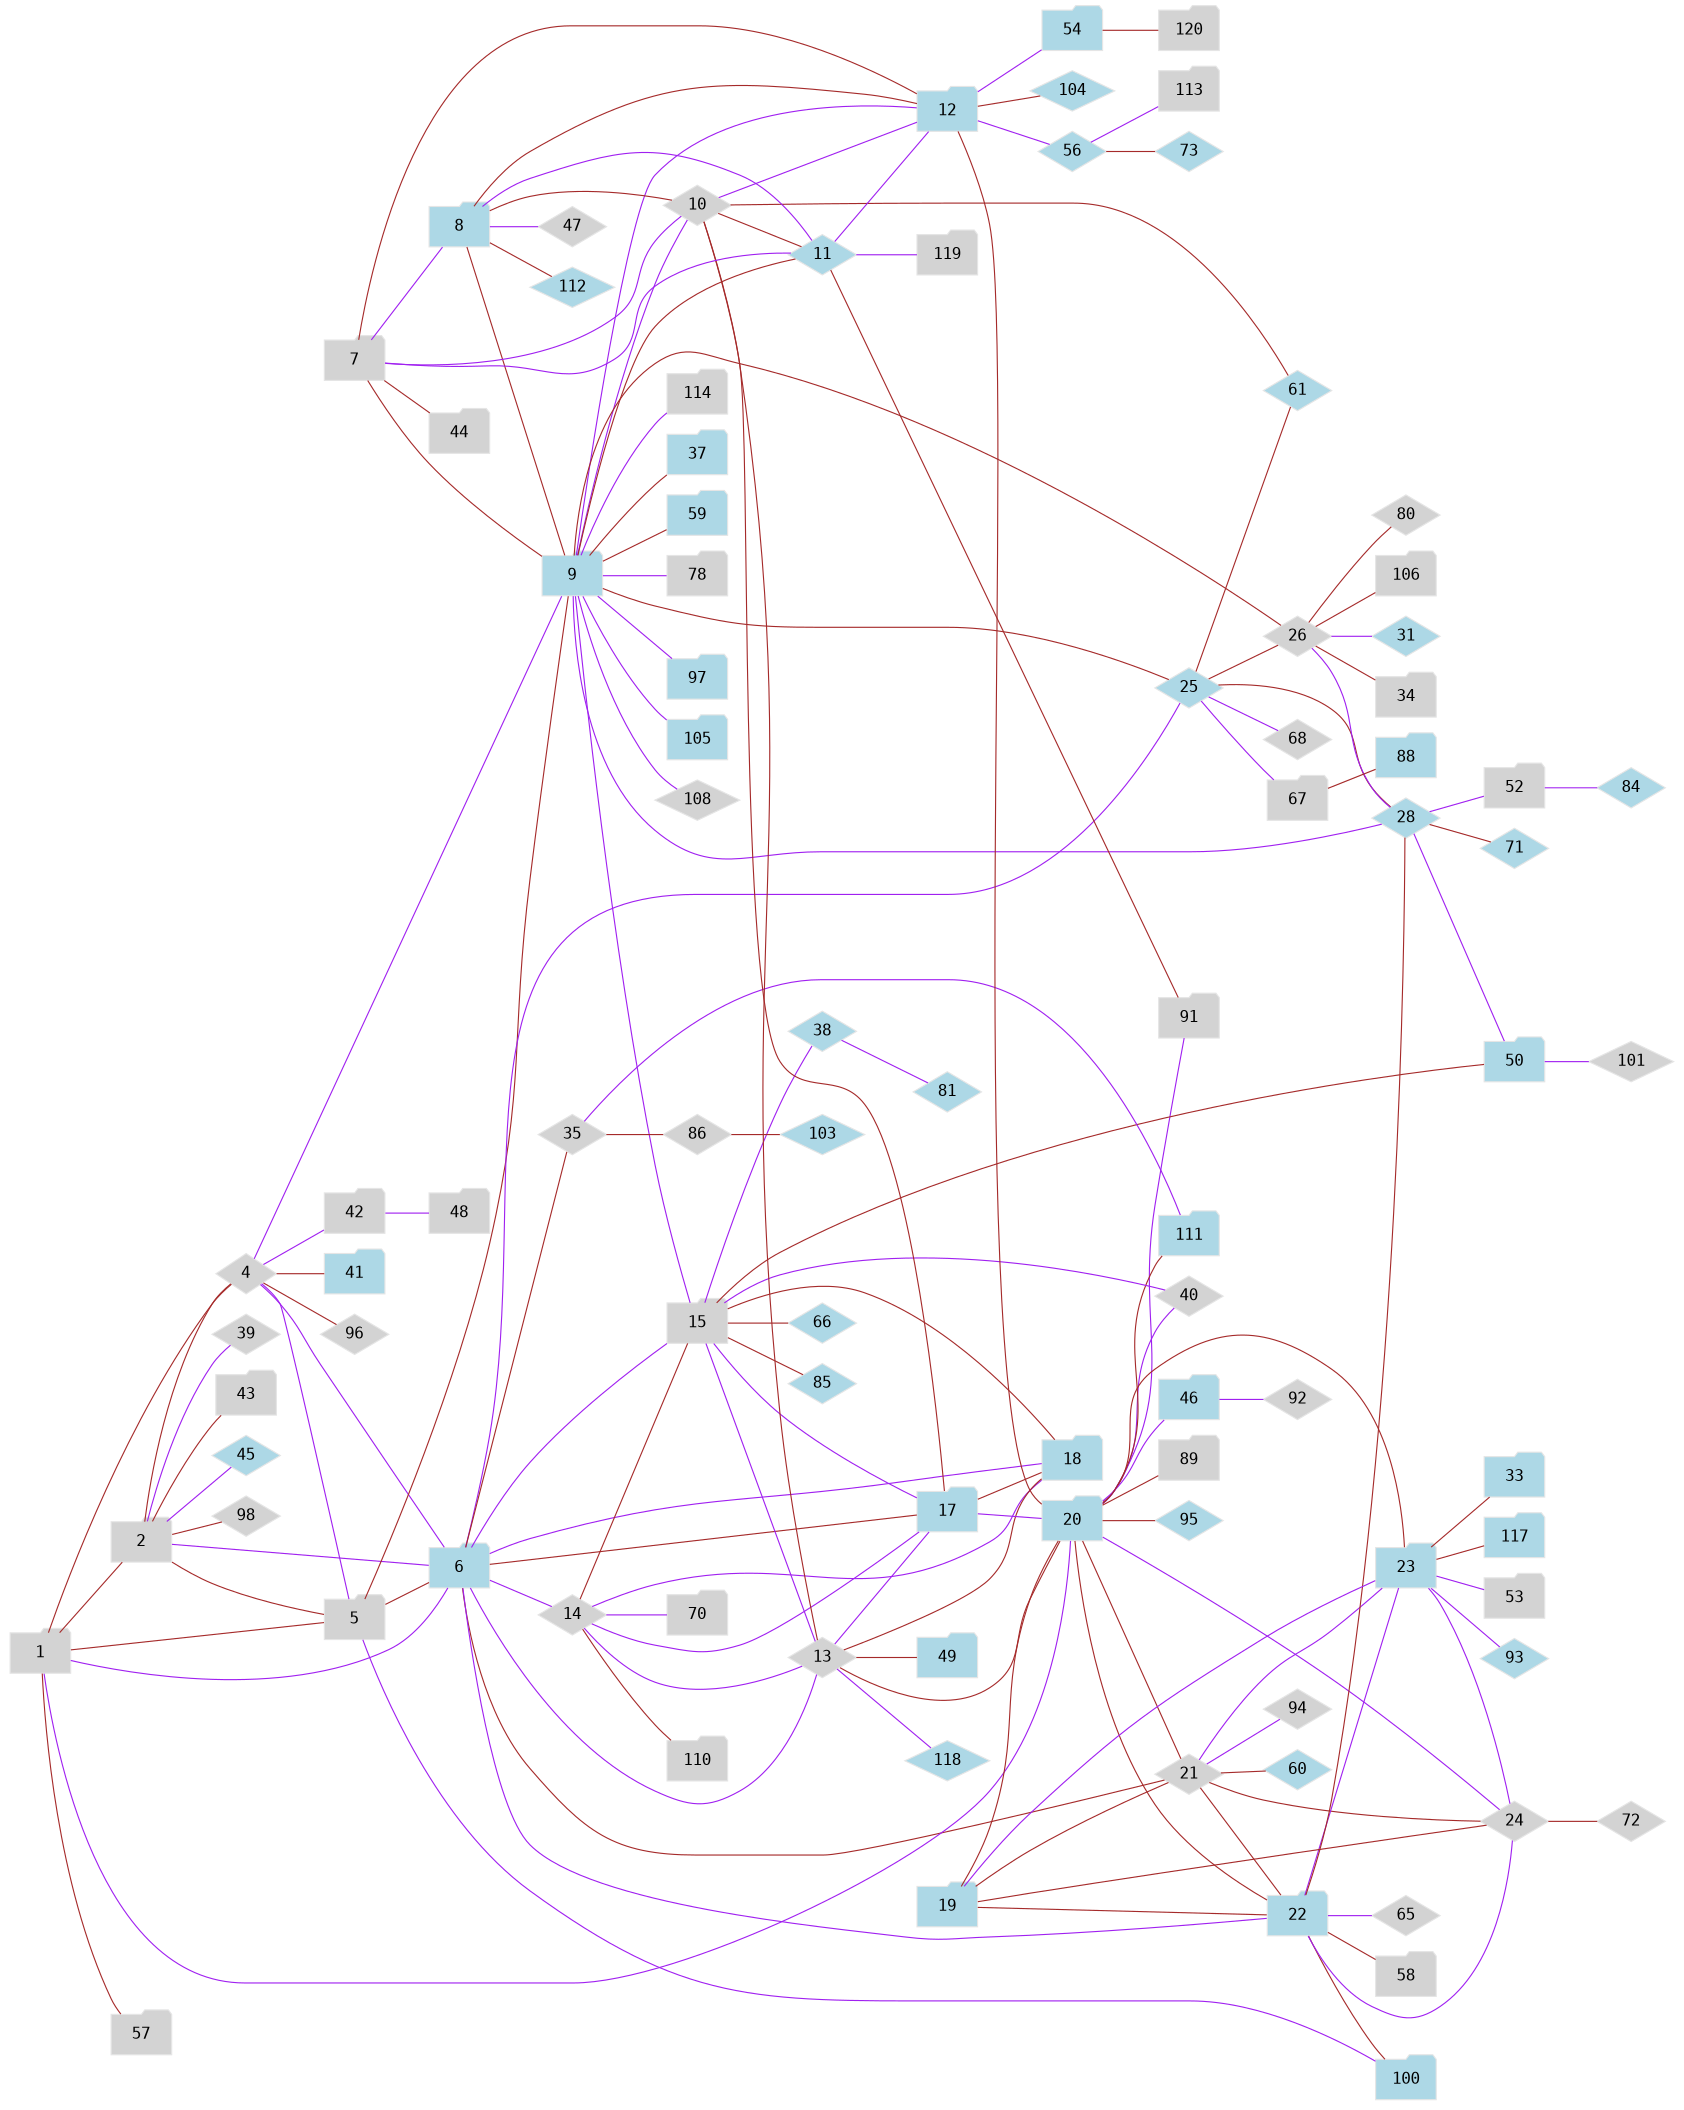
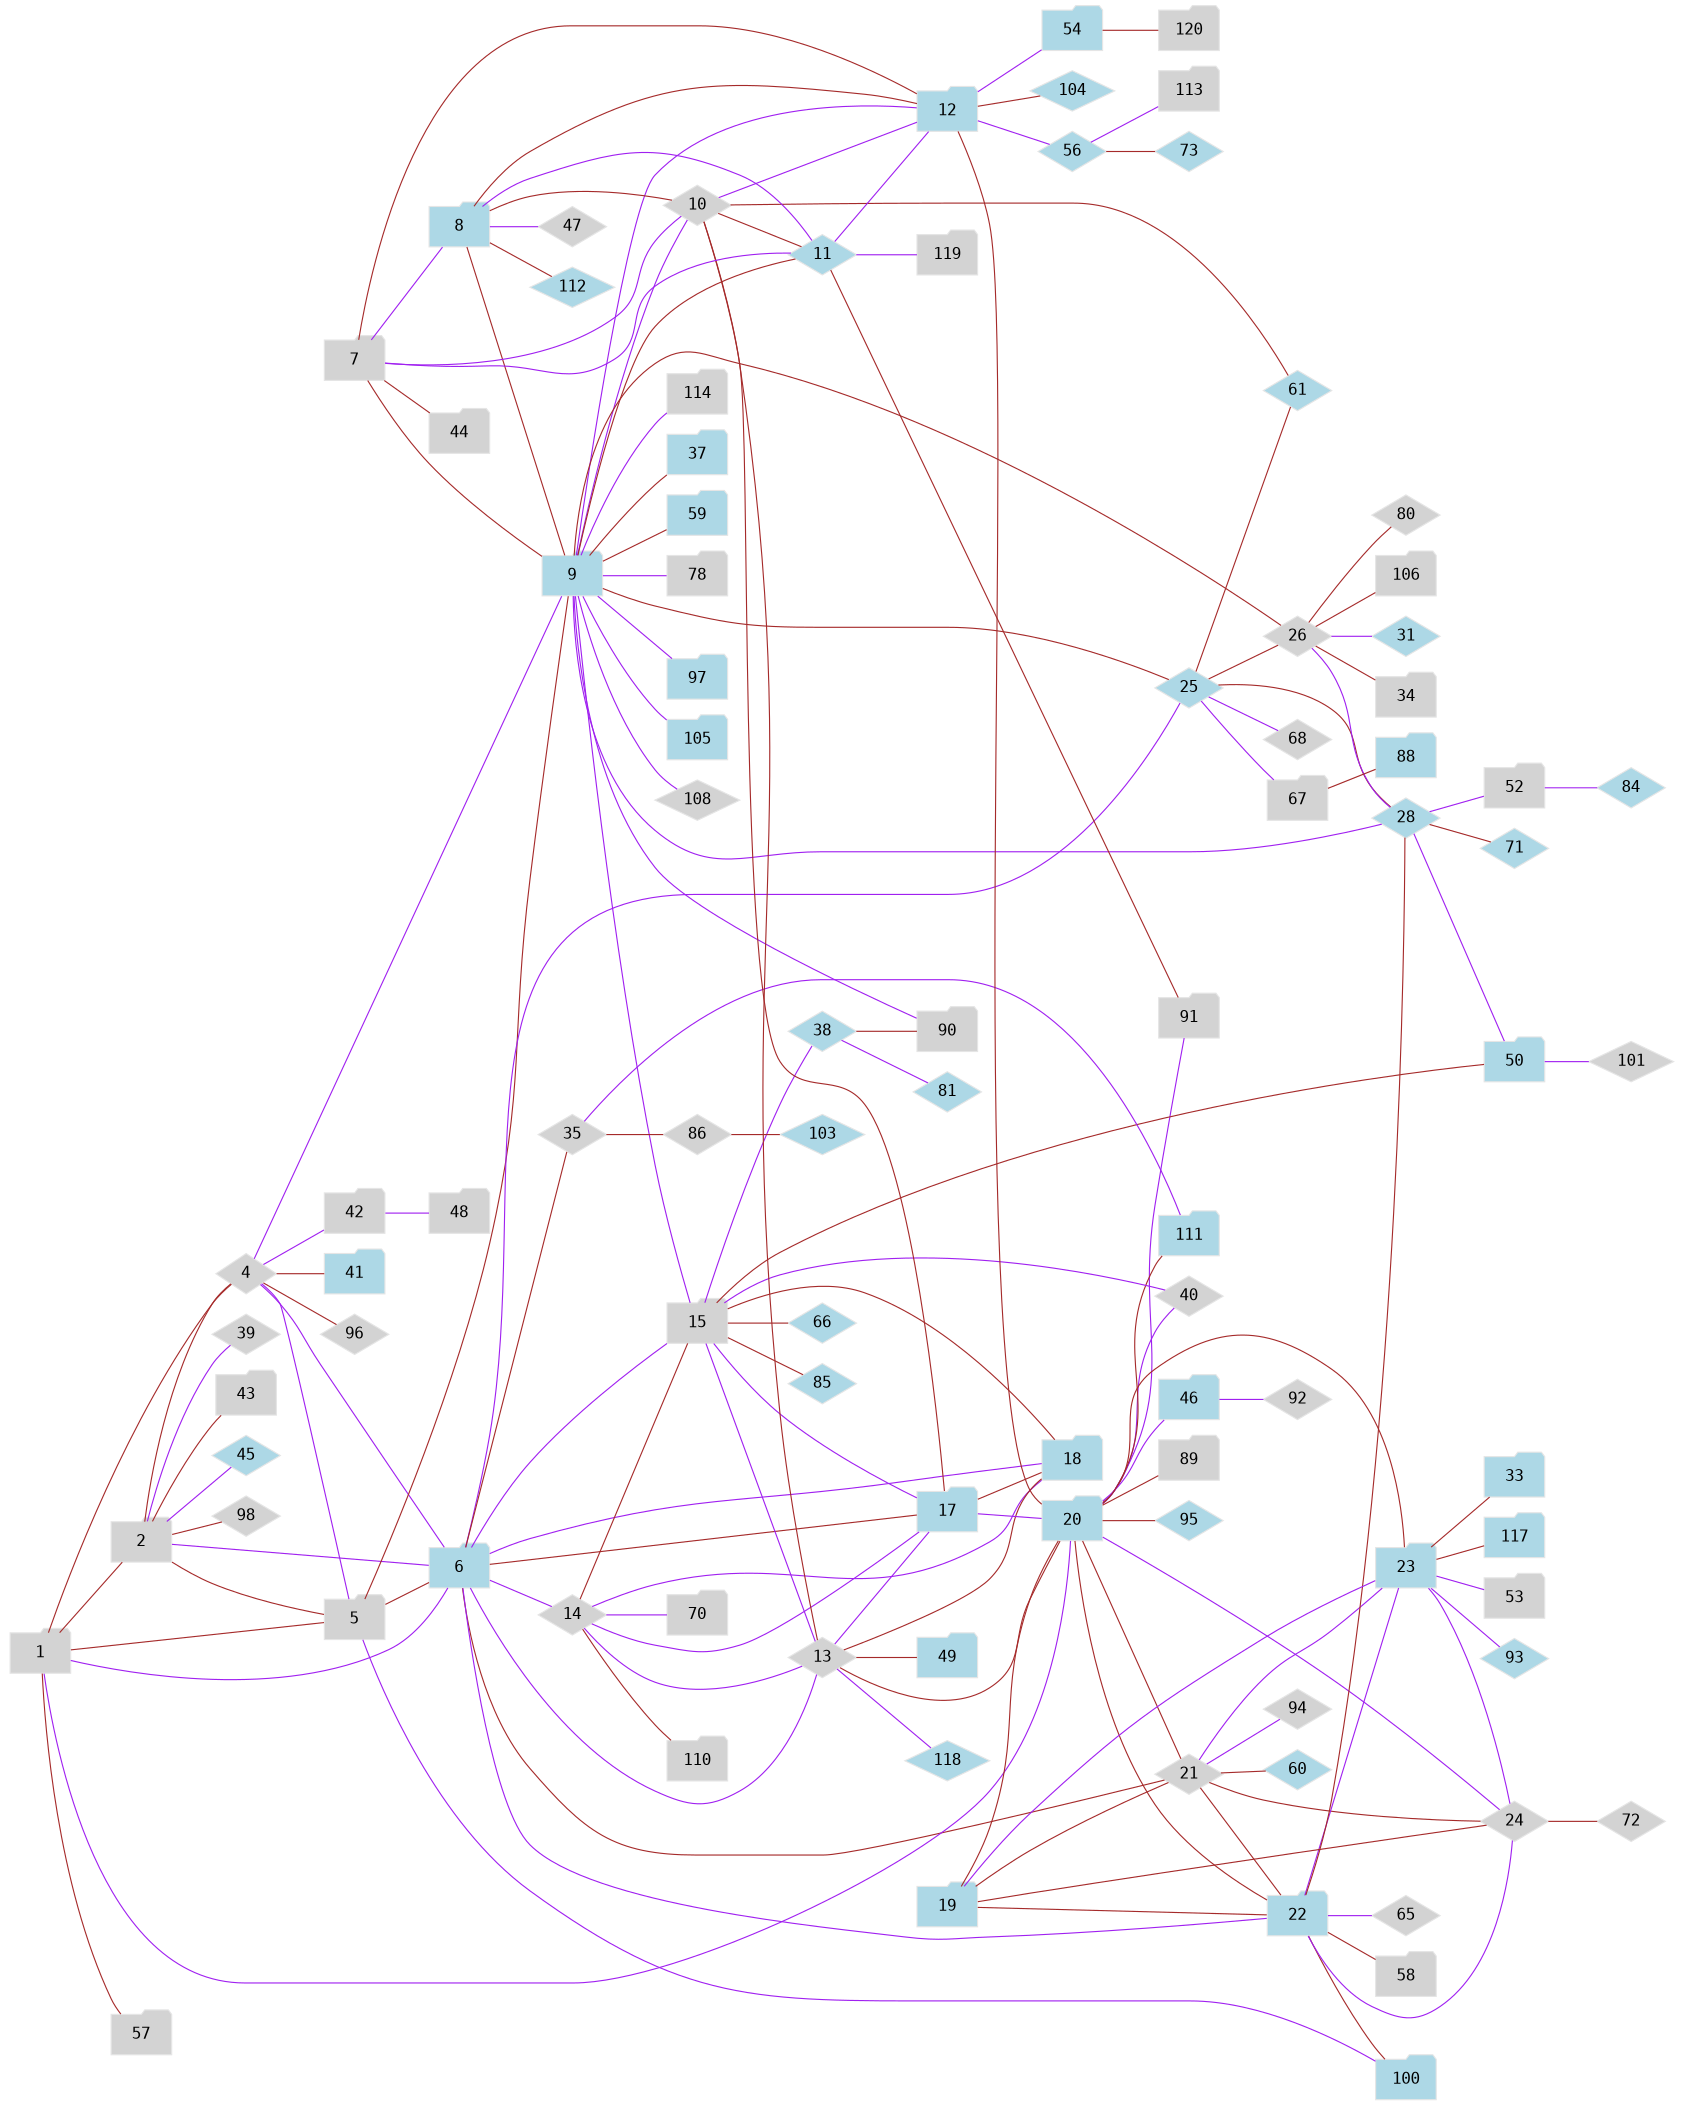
  graph {
    fontname="DejaVu Sans Mono"
    rankdir=LR
    node [color=gray90 fillcolor=lightgrey fontname="DejaVu Sans Mono" shape=folder style=filled]
    edge [color=brown fontname="DejaVu Sans Mono"]
    2 [super="+3"]
    4 [shape=diamond super="+69"]
    5 [super="+99"]
    6 [fillcolor=lightblue super="+13"]
    39 [shape=diamond]
    43
    45 [fillcolor=lightblue shape=diamond]
    98 [shape=diamond super="+107"]
    1
    20 [fillcolor=lightblue super="+75"]
    57
    9 [fillcolor=lightblue super="+27"]
    41 [fillcolor=lightblue]
    42
    96 [shape=diamond]
    100 [fillcolor=lightblue]
    14 [shape=diamond super="+116"]
    15 [super="+76"]
    n19 [label=13 shape=diamond super="+36"]
    17 [fillcolor=lightblue]
    18 [fillcolor=lightblue]
    21 [shape=diamond super="+81"]
    22 [fillcolor=lightblue super="+55"]
    25 [fillcolor=lightblue shape=diamond super="+115"]
    35 [shape=diamond]
    91
    40 [shape=diamond]
    23 [fillcolor=lightblue super="+51"]
    24 [shape=diamond super="+64"]
    46 [fillcolor=lightblue]
    89
    95 [fillcolor=lightblue shape=diamond]
    111 [fillcolor=lightblue]
    10 [shape=diamond]
    11 [fillcolor=lightblue shape=diamond super="+82"]
    12 [fillcolor=lightblue super="+32"]
    26 [shape=diamond super="+30"]
    28 [fillcolor=lightblue shape=diamond super="+29"]
    37 [fillcolor=lightblue]
    59 [fillcolor=lightblue super="+77"]
    78
+   90
    97 [fillcolor=lightblue]
    105 [fillcolor=lightblue]
    108 [shape=diamond]
    114
    48
    70 [super="+102"]
    110
    38 [fillcolor=lightblue shape=diamond super="+62"]
    50 [fillcolor=lightblue]
    66 [fillcolor=lightblue shape=diamond]
    85 [fillcolor=lightblue shape=diamond]
    49 [fillcolor=lightblue]
    118 [fillcolor=lightblue shape=diamond]
    60 [fillcolor=lightblue shape=diamond]
    94 [shape=diamond]
    58
    65 [shape=diamond]
    61 [fillcolor=lightblue shape=diamond super="+83"]
    67
    68 [shape=diamond]
    86 [shape=diamond]
    8 [fillcolor=lightblue super="+79"]
    47 [shape=diamond]
    112 [fillcolor=lightblue shape=diamond]
    7
    44
    119
    54 [fillcolor=lightblue]
    56 [fillcolor=lightblue shape=diamond super="+109"]
    104 [fillcolor=lightblue shape=diamond]
    31 [fillcolor=lightblue shape=diamond]
    34
    80 [shape=diamond]
    106
    52 [super="+74"]
    71 [fillcolor=lightblue shape=diamond]
    120
    73 [fillcolor=lightblue shape=diamond]
    113
    n82 [fillcolor=lightblue label=81 shape=diamond]
    101 [shape=diamond]
    19 [fillcolor=lightblue super="+63"]
    33 [fillcolor=lightblue]
    53
    93 [fillcolor=lightblue shape=diamond]
    117 [fillcolor=lightblue]
    72 [shape=diamond]
    92 [shape=diamond]
    88 [fillcolor=lightblue]
    84 [fillcolor=lightblue shape=diamond]
    103 [fillcolor=lightblue shape=diamond]
    2 -- 4 [weight=2]
    2 -- 5 [weight=2]
    2 -- 6 [color=purple weight=2]
    2 -- 39 [color=purple]
    2 -- 43
    2 -- 45 [color=purple]
    2 -- 98
    4 -- 5 [color=purple]
    4 -- 6 [color=purple]
    4 -- 9 [color=purple]
    4 -- 41
    4 -- 42 [color=purple]
    4 -- 96
    5 -- 6
    5 -- 9
    5 -- 100 [color=purple]
    6 -- 14 [color=purple]
    6 -- 15 [color=purple]
    6 -- n19 [color=purple]
    6 -- 17
    6 -- 18 [color=purple]
    6 -- 21
    6 -- 22 [color=purple]
    6 -- 25 [color=purple]
    6 -- 35
    1 -- 2 [weight=2]
    1 -- 4
    1 -- 5
    1 -- 6 [color=purple]
    1 -- 20 [color=purple]
    1 -- 57
    20 -- 21
    20 -- 22
    20 -- 91 [color=purple]
    20 -- 40 [color=purple]
    20 -- 23
    20 -- 24 [color=purple]
    20 -- 46 [color=purple]
    20 -- 89
    20 -- 95
    20 -- 111
    9 -- 15 [color=purple]
    9 -- 25
    9 -- 10 [color=purple]
    9 -- 11
    9 -- 12 [color=purple]
    9 -- 26 [weight=2]
    9 -- 28 [color=purple weight=2]
    9 -- 37
    9 -- 59
    9 -- 78 [color=purple]
+   9 -- 90 [color=purple]
    9 -- 97 [color=purple]
    9 -- 105 [color=purple]
    9 -- 108 [color=purple]
    9 -- 114 [color=purple]
    42 -- 48 [color=purple]
    14 -- 15
    14 -- n19 [color=purple]
    14 -- 17 [color=purple]
    14 -- 18 [color=purple]
    14 -- 70 [color=purple]
    14 -- 110
    15 -- n19 [color=purple]
    15 -- 17 [color=purple]
    15 -- 18
    15 -- 40 [color=purple]
    15 -- 38 [color=purple]
    15 -- 50
    15 -- 66
    15 -- 85
    n19 -- 20
    n19 -- 17 [color=purple]
    n19 -- 18
    n19 -- 49
    n19 -- 118 [color=purple]
    17 -- 20 [color=purple]
    17 -- 18
    21 -- 22
    21 -- 23 [color=purple]
    21 -- 24
    21 -- 60
    21 -- 94 [color=purple]
    22 -- 100
    22 -- 23 [color=purple]
    22 -- 24 [color=purple]
    22 -- 28
    22 -- 58
    22 -- 65 [color=purple]
    25 -- 26 [weight=2]
    25 -- 28 [weight=2]
    25 -- 61
    25 -- 67 [color=purple]
    25 -- 68 [color=purple]
    35 -- 111 [color=purple]
    35 -- 86
    23 -- 24 [color=purple]
    23 -- 33
    23 -- 53 [color=purple]
    23 -- 93 [color=purple]
    23 -- 117
    24 -- 72
    46 -- 92 [color=purple]
    10 -- n19
    10 -- 17
    10 -- 11
    10 -- 12 [color=purple]
    10 -- 61
    11 -- 91
    11 -- 12 [color=purple]
    11 -- 119 [color=purple]
    12 -- 20
    12 -- 54 [color=purple]
    12 -- 56 [color=purple]
    12 -- 104
    26 -- 28 [color=purple weight=4]
    26 -- 31 [color=purple]
    26 -- 34
    26 -- 80
    26 -- 106
    28 -- 50 [color=purple]
    28 -- 52 [color=purple]
    28 -- 71
+   38 -- 90
    38 -- n82 [color=purple]
    50 -- 101 [color=purple]
    67 -- 88
    86 -- 103
    8 -- 9
    8 -- 10
    8 -- 11 [color=purple]
    8 -- 12
    8 -- 47 [color=purple]
    8 -- 112
    7 -- 9
    7 -- 10 [color=purple]
    7 -- 11 [color=purple]
    7 -- 12
    7 -- 8 [color=purple]
    7 -- 44
    54 -- 120
    56 -- 73
    56 -- 113 [color=purple]
    52 -- 84 [color=purple]
    19 -- 20
    19 -- 21
    19 -- 22
    19 -- 23 [color=purple]
    19 -- 24
  }
